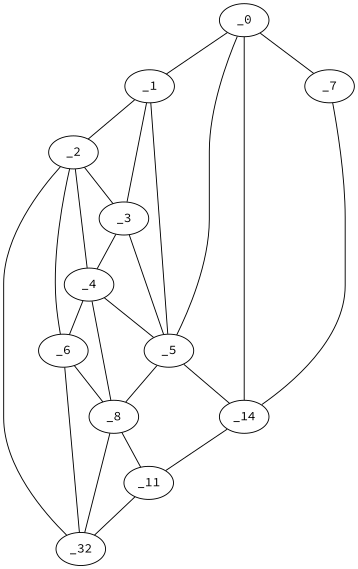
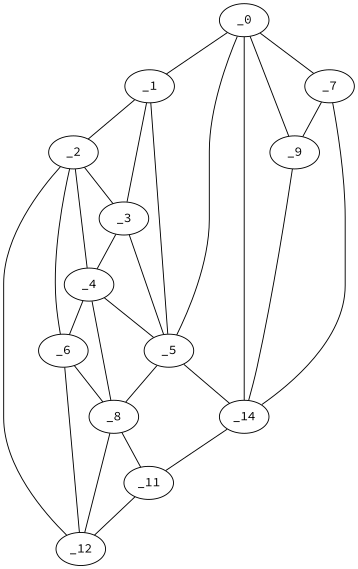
  graph {
    fontname="Source Code Pro"
    node [fontname="Source Code Pro" x=48 y=39]
    edge [fontname="Source Code Pro" valence=1]
    _1 [y=79]
    _0
    _5 [x=68 y=80]
    _7 [x=71 y=17]
+   _9 [x=73 y=10]
    n6 [label=_14 x=83]
    _2 [y=97]
    _3 [x=55 y=88]
    _8 [x=72 y=89]
    _11 [x=95 y=84]
    _4 [x=62 y=89]
    _6 [x=68 y=98]
-   _12 [x=97 y=116 label=_32]
+   _12 [x=97 y=116]
    _1 -- _5 [valence=2]
    _1 -- _2
    _1 -- _3
    _0 -- _1
    _0 -- _5 [valence=2]
    _0 -- _7 [valence=2]
+   _0 -- _9
    _0 -- n6 [valence=2]
    _5 -- n6 [valence=2]
    _5 -- _8
+   _7 -- _9
    _7 -- n6 [valence=2]
+   _9 -- n6
    n6 -- _11
    _2 -- _3 [valence=2]
    _2 -- _4
    _2 -- _6 [valence=2]
    _2 -- _12
    _3 -- _5
    _3 -- _4 [valence=2]
    _8 -- _11
    _8 -- _12 [valence=2]
    _11 -- _12
    _4 -- _5 [valence=2]
    _4 -- _8 [valence=2]
    _4 -- _6 [valence=2]
    _6 -- _8
    _6 -- _12
  }
